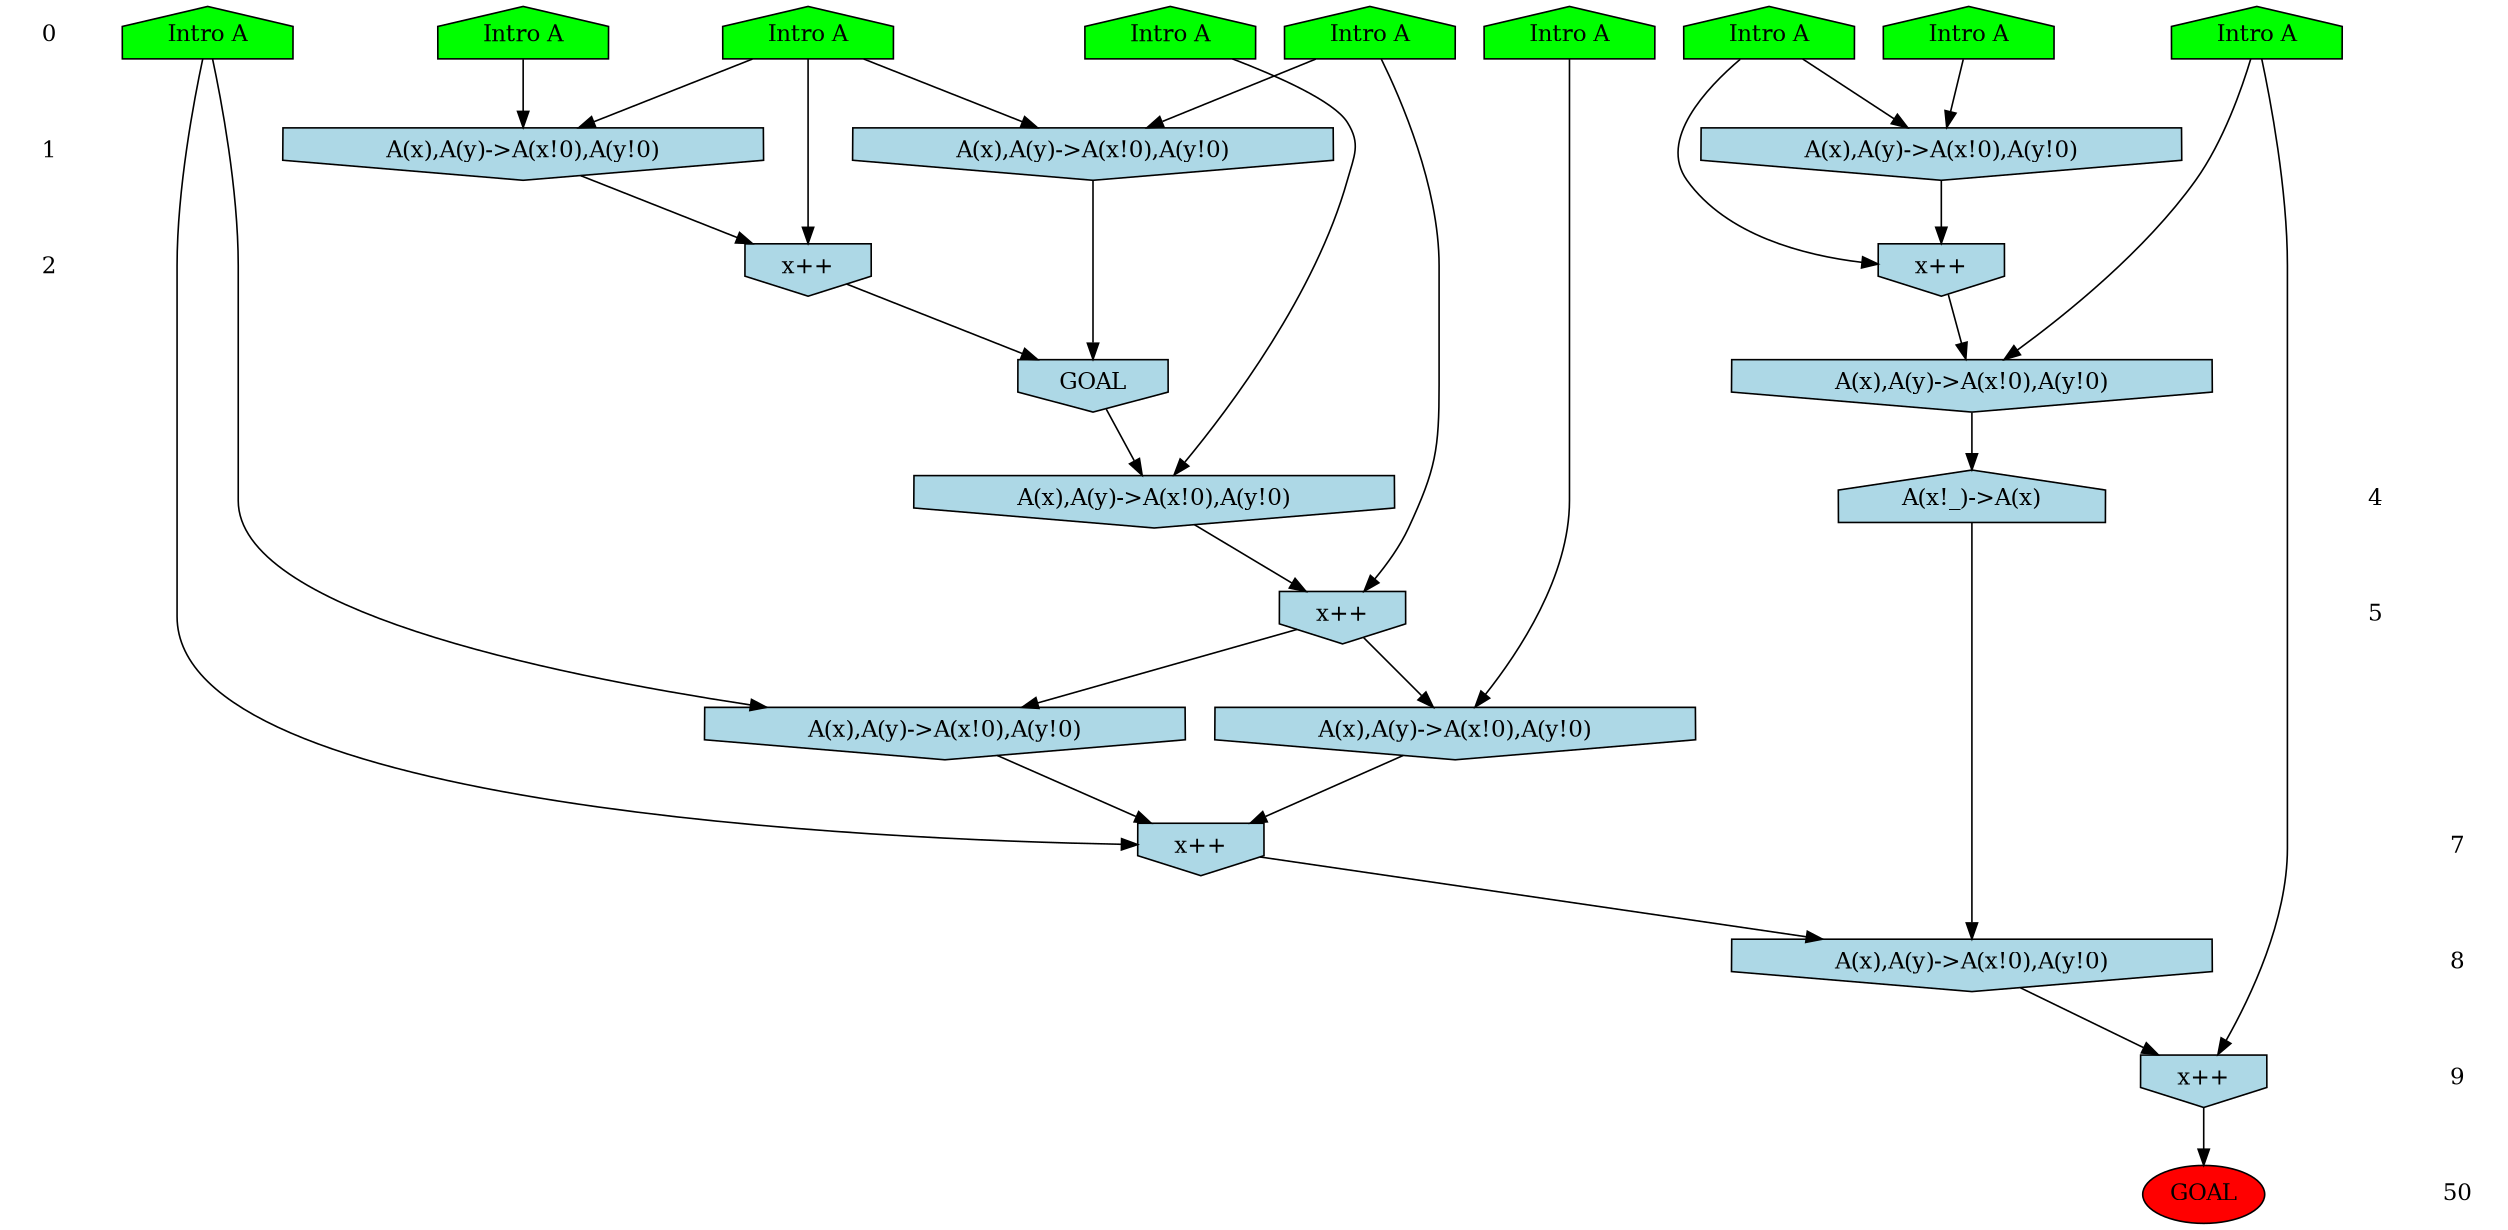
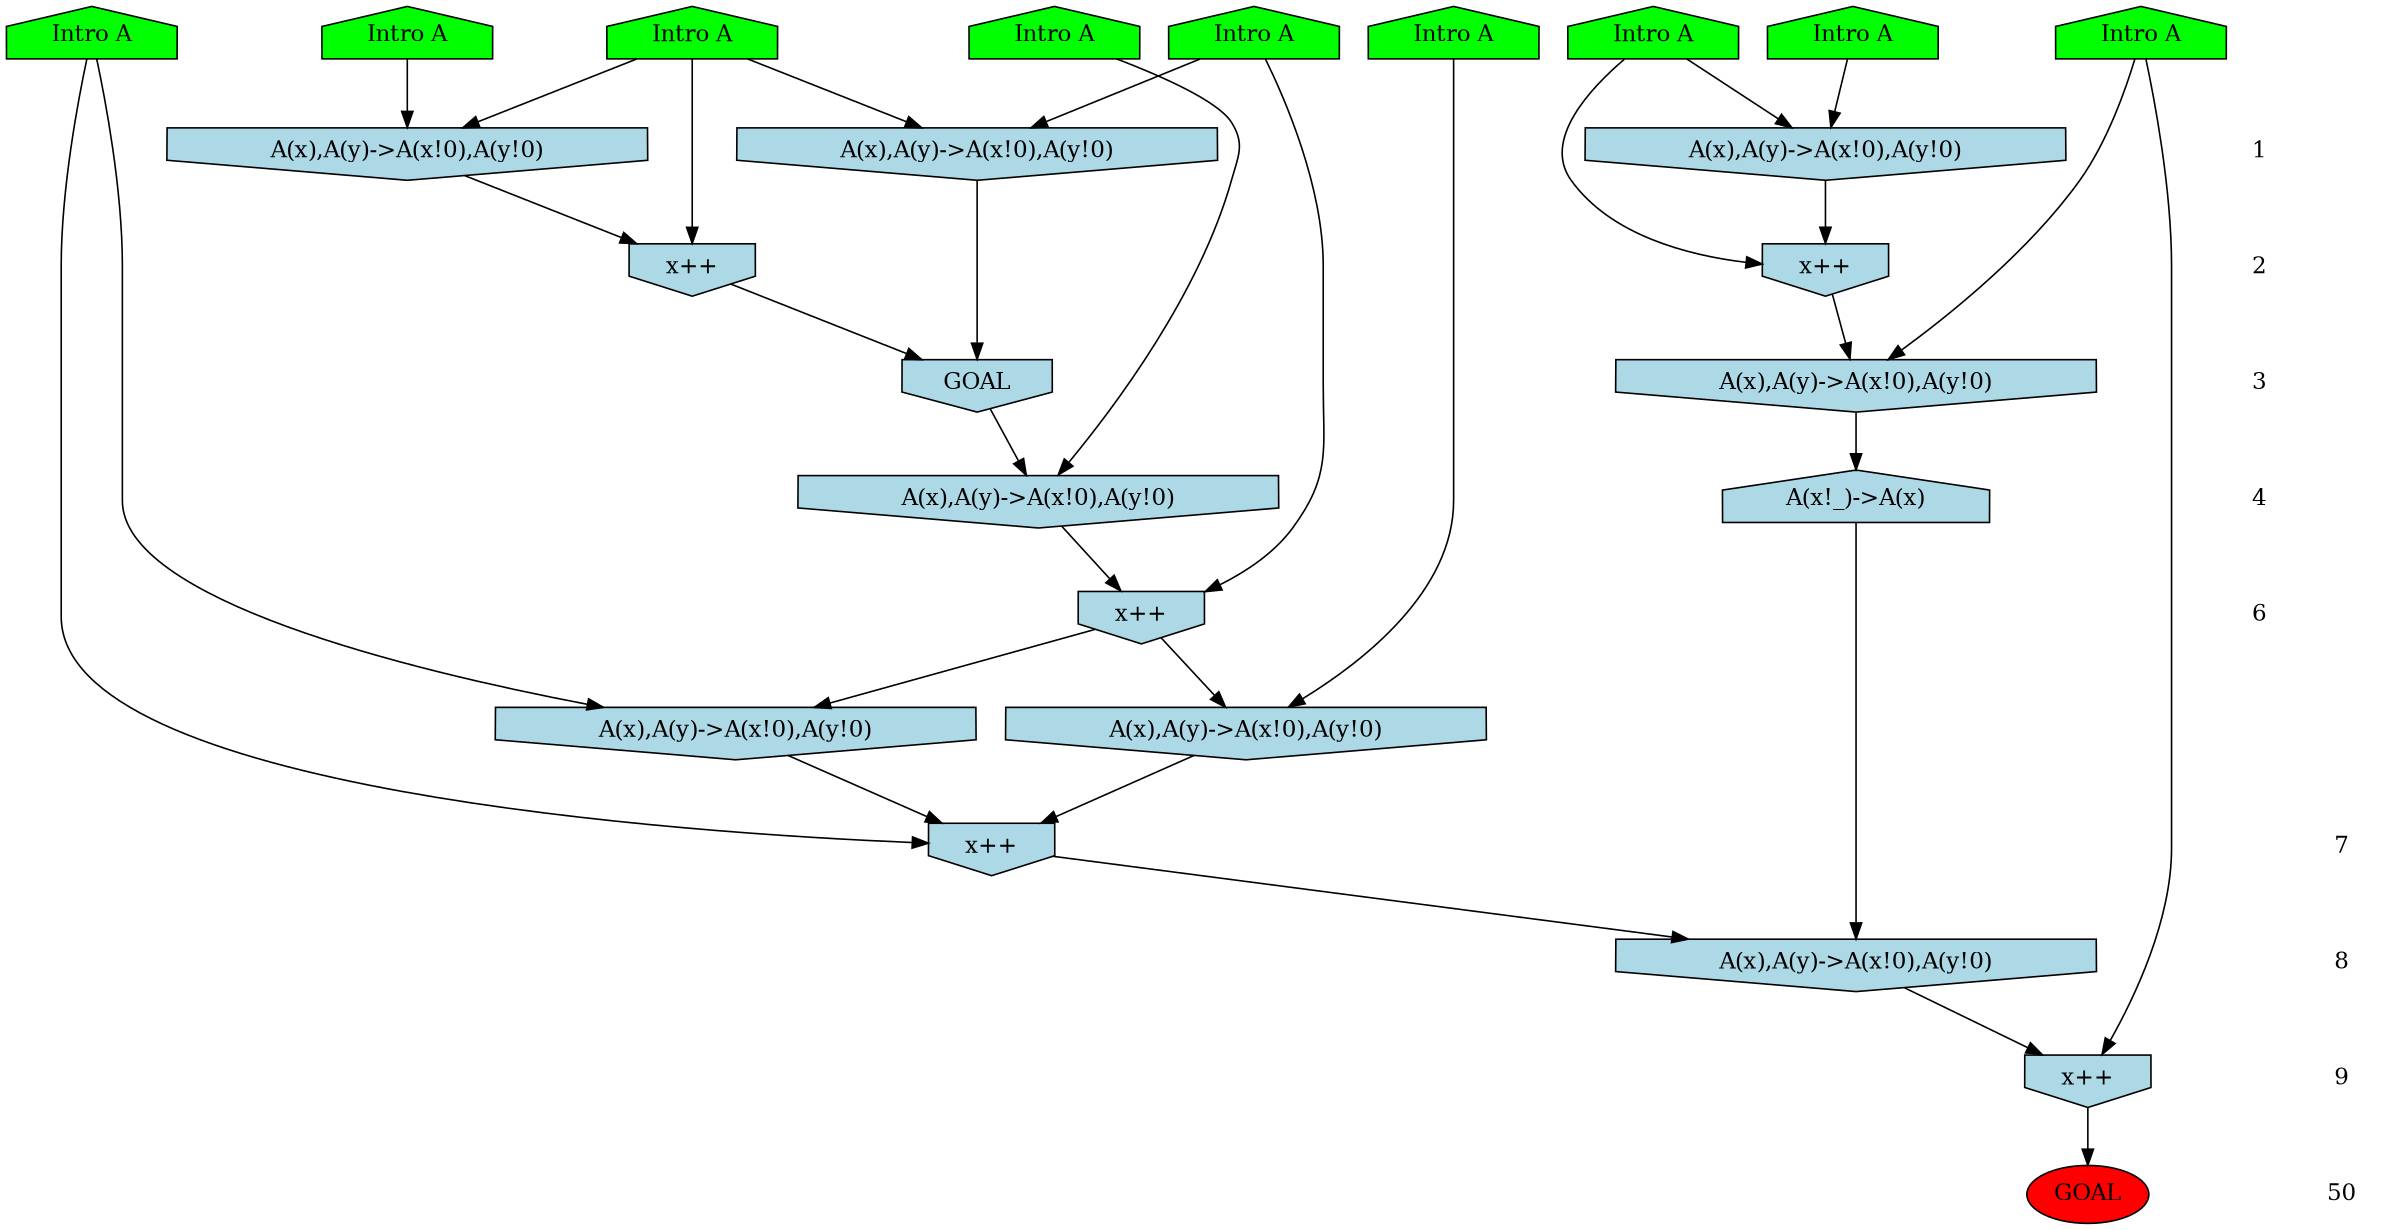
  digraph {
    ranksep=.5
    node [shape=invhouse fillcolor=lightblue style=filled]
-   0 [shape=plaintext fillcolor="" style=""]
    n2 [fillcolor=green label="Intro A" shape=house]
    n3 [fillcolor=green label="Intro A" shape=house]
    n4 [fillcolor=green label="Intro A" shape=house]
    n5 [fillcolor=green label="Intro A" shape=house]
    n6 [fillcolor=green label="Intro A" shape=house]
    n7 [fillcolor=green label="Intro A" shape=house]
    n8 [fillcolor=green label="Intro A" shape=house]
    n9 [fillcolor=green label="Intro A" shape=house]
    n10 [fillcolor=green label="Intro A" shape=house]
    1 [shape=plaintext fillcolor="" style=""]
    n12 [label="A(x),A(y)->A(x!0),A(y!0)"]
    n13 [label="A(x),A(y)->A(x!0),A(y!0)"]
    n14 [label="A(x),A(y)->A(x!0),A(y!0)"]
    2 [shape=plaintext fillcolor="" style=""]
    n16 [label="x++"]
    n17 [label="x++"]
+   3 [shape=plaintext fillcolor="" style=""]
    n19 [label="A(x),A(y)->A(x!0),A(y!0)"]
    n20 [label=GOAL]
    4 [shape=plaintext fillcolor="" style=""]
    n22 [label="A(x),A(y)->A(x!0),A(y!0)"]
    n23 [label="A(x!_)->A(x)" shape=house]
-   5 [shape=plaintext fillcolor="" style=""]
+   5 [shape=plaintext label=6 fillcolor="" style=""]
    n25 [label="x++"]
    n26 [label="A(x),A(y)->A(x!0),A(y!0)"]
    n27 [label="A(x),A(y)->A(x!0),A(y!0)"]
    7 [shape=plaintext fillcolor="" style=""]
    n29 [label="x++"]
    8 [shape=plaintext fillcolor="" style=""]
    n31 [label="A(x),A(y)->A(x!0),A(y!0)"]
    9 [shape=plaintext fillcolor="" style=""]
    n33 [label="x++"]
    n34 [label=50 shape=plaintext fillcolor="" style=""]
    n35 [fillcolor=red label=GOAL shape=""]
    subgraph sub_1 {
      rank=same
-     0
      n2
      n3
      n4
      n5
      n6
      n7
      n8
      n9
      n10
    }
    subgraph sub_2 {
      rank=same
      1
      n12
      n13
      n14
    }
    subgraph sub_3 {
      rank=same
      2
      n16
      n17
    }
    subgraph sub_4 {
      rank=same
+     3
      n19
      n20
    }
    subgraph sub_5 {
      rank=same
      4
      n22
      n23
    }
    subgraph sub_6 {
      rank=same
      5
      n25
    }
    subgraph sub_7 {
      rank=same
      n26
      n27
    }
    subgraph sub_8 {
      rank=same
      7
      n29
    }
    subgraph sub_9 {
      rank=same
      8
      n31
    }
    subgraph sub_10 {
      rank=same
      9
      n33
    }
    subgraph sub_11 {
      rank=same
      n34
      n35
    }
-   0 -> 1 [style=invis]
    n2 -> n13
    n2 -> n14
    n2 -> n17
    n3 -> n12
    n3 -> n16
    n4 -> n27
    n4 -> n29
    n5 -> n13
    n5 -> n25
    n6 -> n22
    n7 -> n14
    n8 -> n12
    n9 -> n26
    n10 -> n19
    n10 -> n33
    1 -> 2 [style=invis]
    n12 -> n16
    n13 -> n20
    n14 -> n17
+   2 -> 3 [style=invis]
    n16 -> n19
    n17 -> n20
+   3 -> 4 [style=invis]
    n19 -> n23
    n20 -> n22
    4 -> 5 [style=invis]
    n22 -> n25
    n23 -> n31
    n25 -> n26
    n25 -> n27
    n26 -> n29
    n27 -> n29
    7 -> 8 [style=invis]
    n29 -> n31
    8 -> 9 [style=invis]
    n31 -> n33
    9 -> n34 [style=invis]
    n33 -> n35
  }
